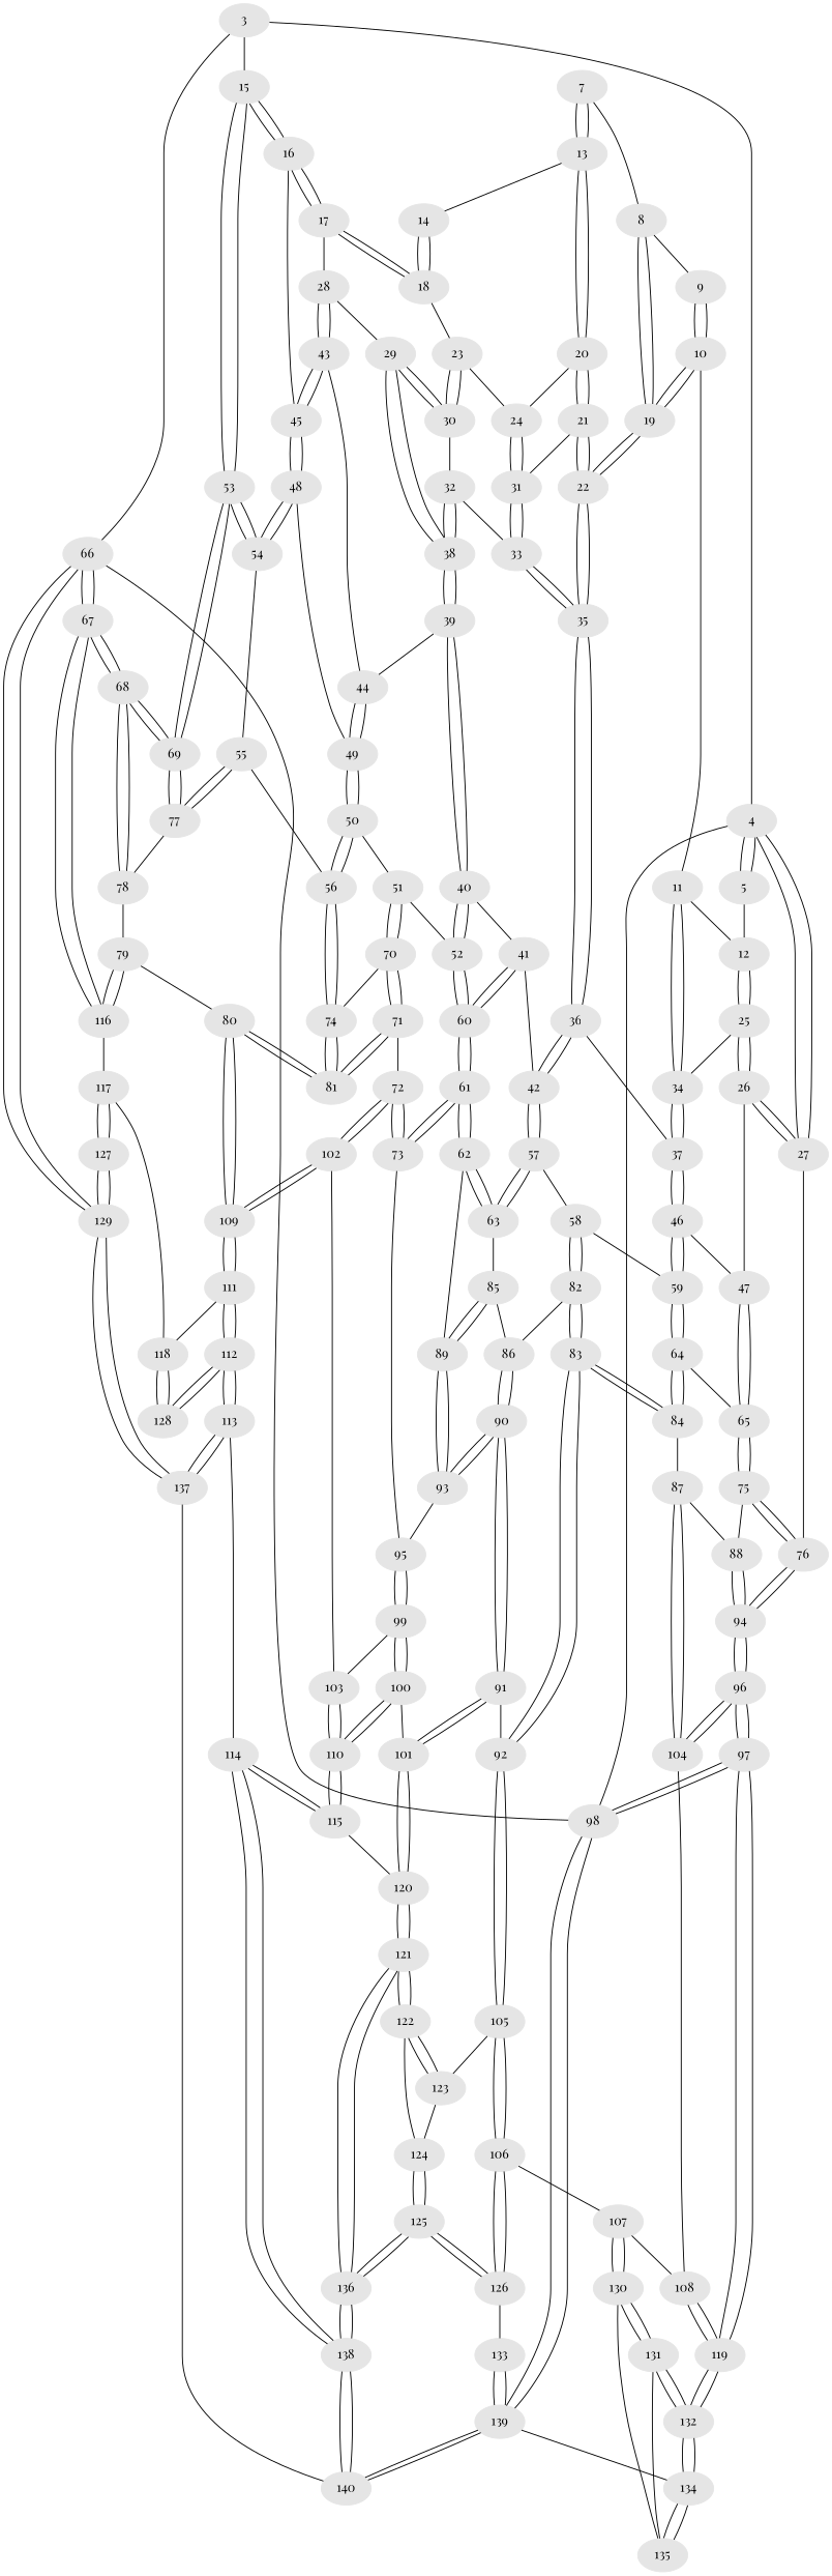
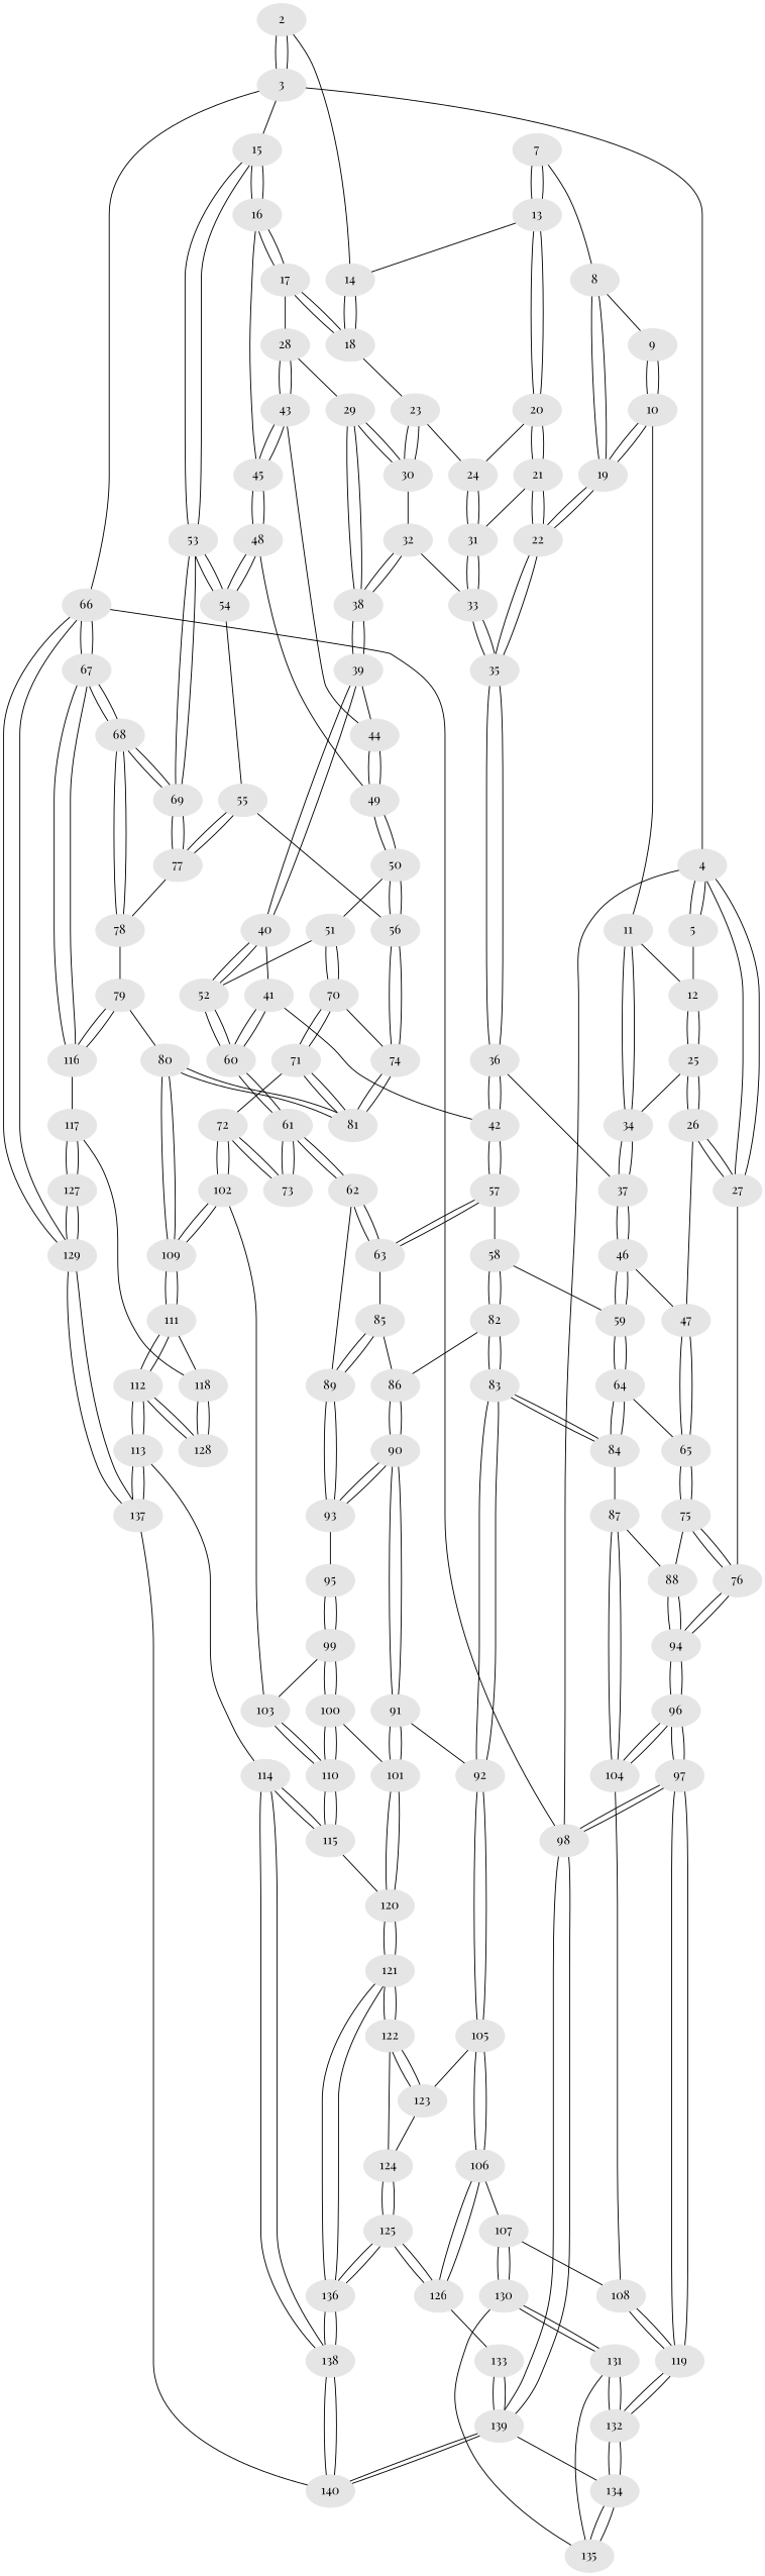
  graph {
    fontname="Playfair Display"
    node [color=gray90 fontname="Playfair Display" style=filled]
    edge [fontname="Playfair Display"]
+   2
    3
    14
    7
    8
    13
    4
    15
    66
    18
    5
    27
    98
    16
    53
    67
    129
    12
    76
    139
    25
    9
    10
    19
    20
    22
    11
    34
    37
    26
    21
    24
    23
    17
    45
    54
    69
    28
    48
    29
    43
    30
    35
    31
    33
    36
    32
    47
    65
    94
    38
    44
    39
    46
    42
    57
    59
    40
    41
    52
    49
    60
    61
    58
    63
    50
    64
    75
    55
    51
    56
    70
    74
    71
    77
    78
    81
    82
    85
    83
    86
    84
    62
    73
    89
    95
    93
    87
    88
    68
    116
    137
    117
    79
    72
    102
    109
    103
    99
    96
    80
    111
    92
    90
    105
    104
    91
    108
    101
    120
    106
    123
    97
    100
    119
    132
    134
    140
    110
    115
    121
    107
    126
    124
    130
    133
    131
    135
    112
    118
    113
    128
    114
    138
    127
    122
    136
    125
+   2 -- 3
+   2 -- 3
+   2 -- 14
    3 -- 4
    3 -- 15
    3 -- 66
    14 -- 18
    14 -- 18
    7 -- 8
    7 -- 13
    7 -- 13
    8 -- 9
    8 -- 19
    8 -- 19
    13 -- 14
    13 -- 20
    13 -- 20
    4 -- 5
    4 -- 5
    4 -- 27
    4 -- 27
    4 -- 98
    15 -- 16
    15 -- 16
    15 -- 53
    15 -- 53
    66 -- 98
    66 -- 67
    66 -- 67
    66 -- 129
    66 -- 129
    18 -- 23
    5 -- 12
    27 -- 76
    98 -- 139
    98 -- 139
    16 -- 17
    16 -- 17
    16 -- 45
    53 -- 54
    53 -- 54
    53 -- 69
    53 -- 69
    67 -- 68
    67 -- 68
    67 -- 116
    67 -- 116
    129 -- 137
    129 -- 137
    12 -- 25
    12 -- 25
    76 -- 94
    76 -- 94
    139 -- 134
    139 -- 140
    139 -- 140
    25 -- 34
    25 -- 26
    25 -- 26
    9 -- 10
    9 -- 10
    10 -- 19
    10 -- 19
    10 -- 11
    19 -- 22
    19 -- 22
    20 -- 21
    20 -- 21
    20 -- 24
    22 -- 35
    22 -- 35
    11 -- 12
    11 -- 34
    11 -- 34
    34 -- 37
    34 -- 37
    37 -- 46
    37 -- 46
    26 -- 27
    26 -- 27
    26 -- 47
    21 -- 22
    21 -- 22
    21 -- 31
    24 -- 31
    24 -- 31
    23 -- 24
    23 -- 30
    23 -- 30
    17 -- 18
    17 -- 18
    17 -- 28
    45 -- 48
    45 -- 48
    54 -- 55
    69 -- 77
    69 -- 77
    28 -- 29
    28 -- 43
    28 -- 43
    48 -- 54
    48 -- 54
    48 -- 49
    29 -- 30
    29 -- 30
    29 -- 38
    29 -- 38
    43 -- 45
    43 -- 45
    43 -- 44
    30 -- 32
    35 -- 36
    35 -- 36
    31 -- 33
    31 -- 33
    33 -- 35
    33 -- 35
    36 -- 37
    36 -- 42
    36 -- 42
    32 -- 33
    32 -- 38
    32 -- 38
    47 -- 65
    47 -- 65
    65 -- 75
    65 -- 75
    94 -- 96
    94 -- 96
    38 -- 39
    38 -- 39
    44 -- 49
    44 -- 49
    39 -- 44
    39 -- 40
    39 -- 40
    46 -- 47
    46 -- 59
    46 -- 59
    42 -- 57
    42 -- 57
    57 -- 58
    57 -- 63
    57 -- 63
    59 -- 64
    59 -- 64
    40 -- 41
    40 -- 52
    40 -- 52
    41 -- 42
    41 -- 60
    41 -- 60
    52 -- 60
    52 -- 60
    49 -- 50
    49 -- 50
    60 -- 61
    60 -- 61
    61 -- 62
    61 -- 62
    61 -- 73
    61 -- 73
    58 -- 59
    58 -- 82
    58 -- 82
    63 -- 85
    50 -- 51
    50 -- 56
    50 -- 56
    64 -- 65
    64 -- 84
    64 -- 84
    75 -- 76
    75 -- 76
    75 -- 88
    55 -- 56
    55 -- 77
    55 -- 77
    51 -- 52
    51 -- 70
    51 -- 70
    56 -- 74
    56 -- 74
    70 -- 74
    70 -- 71
    70 -- 71
    74 -- 81
    74 -- 81
    71 -- 81
    71 -- 81
    71 -- 72
    77 -- 78
    78 -- 79
    82 -- 83
    82 -- 83
    82 -- 86
    85 -- 86
    85 -- 89
    85 -- 89
    83 -- 84
    83 -- 84
    83 -- 92
    83 -- 92
    86 -- 90
    86 -- 90
    84 -- 87
    62 -- 63
    62 -- 63
    62 -- 89
-   73 -- 95
    89 -- 93
    89 -- 93
    95 -- 99
    95 -- 99
    93 -- 95
    87 -- 88
    87 -- 104
    87 -- 104
    88 -- 94
    88 -- 94
    68 -- 69
    68 -- 69
    68 -- 78
    68 -- 78
    116 -- 117
    137 -- 140
    117 -- 118
    117 -- 127
    117 -- 127
    79 -- 116
    79 -- 116
    79 -- 80
    72 -- 73
    72 -- 73
    72 -- 102
    72 -- 102
    102 -- 109
    102 -- 109
    102 -- 103
    109 -- 111
    109 -- 111
    103 -- 110
    103 -- 110
    99 -- 103
    99 -- 100
    99 -- 100
    96 -- 104
    96 -- 104
    96 -- 97
    96 -- 97
    80 -- 81
    80 -- 81
    80 -- 109
    80 -- 109
    111 -- 112
    111 -- 112
    111 -- 118
    92 -- 105
    92 -- 105
    90 -- 93
    90 -- 93
    90 -- 91
    90 -- 91
    105 -- 106
    105 -- 106
    105 -- 123
    104 -- 108
    91 -- 92
    91 -- 101
    91 -- 101
    108 -- 119
    108 -- 119
    101 -- 120
    101 -- 120
    120 -- 121
    120 -- 121
    106 -- 107
    106 -- 126
    106 -- 126
    123 -- 124
    97 -- 98
    97 -- 98
    97 -- 119
    97 -- 119
    100 -- 101
    100 -- 110
    100 -- 110
    119 -- 132
    119 -- 132
    132 -- 134
    132 -- 134
    134 -- 135
    134 -- 135
    110 -- 115
    110 -- 115
    115 -- 120
    121 -- 122
    121 -- 122
    121 -- 136
    121 -- 136
    107 -- 108
    107 -- 130
    107 -- 130
    126 -- 133
    124 -- 125
    124 -- 125
    130 -- 131
    130 -- 131
    130 -- 135
    133 -- 139
    133 -- 139
    131 -- 132
    131 -- 132
    131 -- 135
    112 -- 113
    112 -- 113
    112 -- 128
    112 -- 128
    118 -- 128
    118 -- 128
    113 -- 137
    113 -- 137
    113 -- 114
    114 -- 115
    114 -- 115
    114 -- 138
    114 -- 138
    138 -- 140
    138 -- 140
    127 -- 129
    127 -- 129
    122 -- 123
    122 -- 123
    122 -- 124
    136 -- 138
    136 -- 138
    125 -- 126
    125 -- 126
    125 -- 136
    125 -- 136
  }
